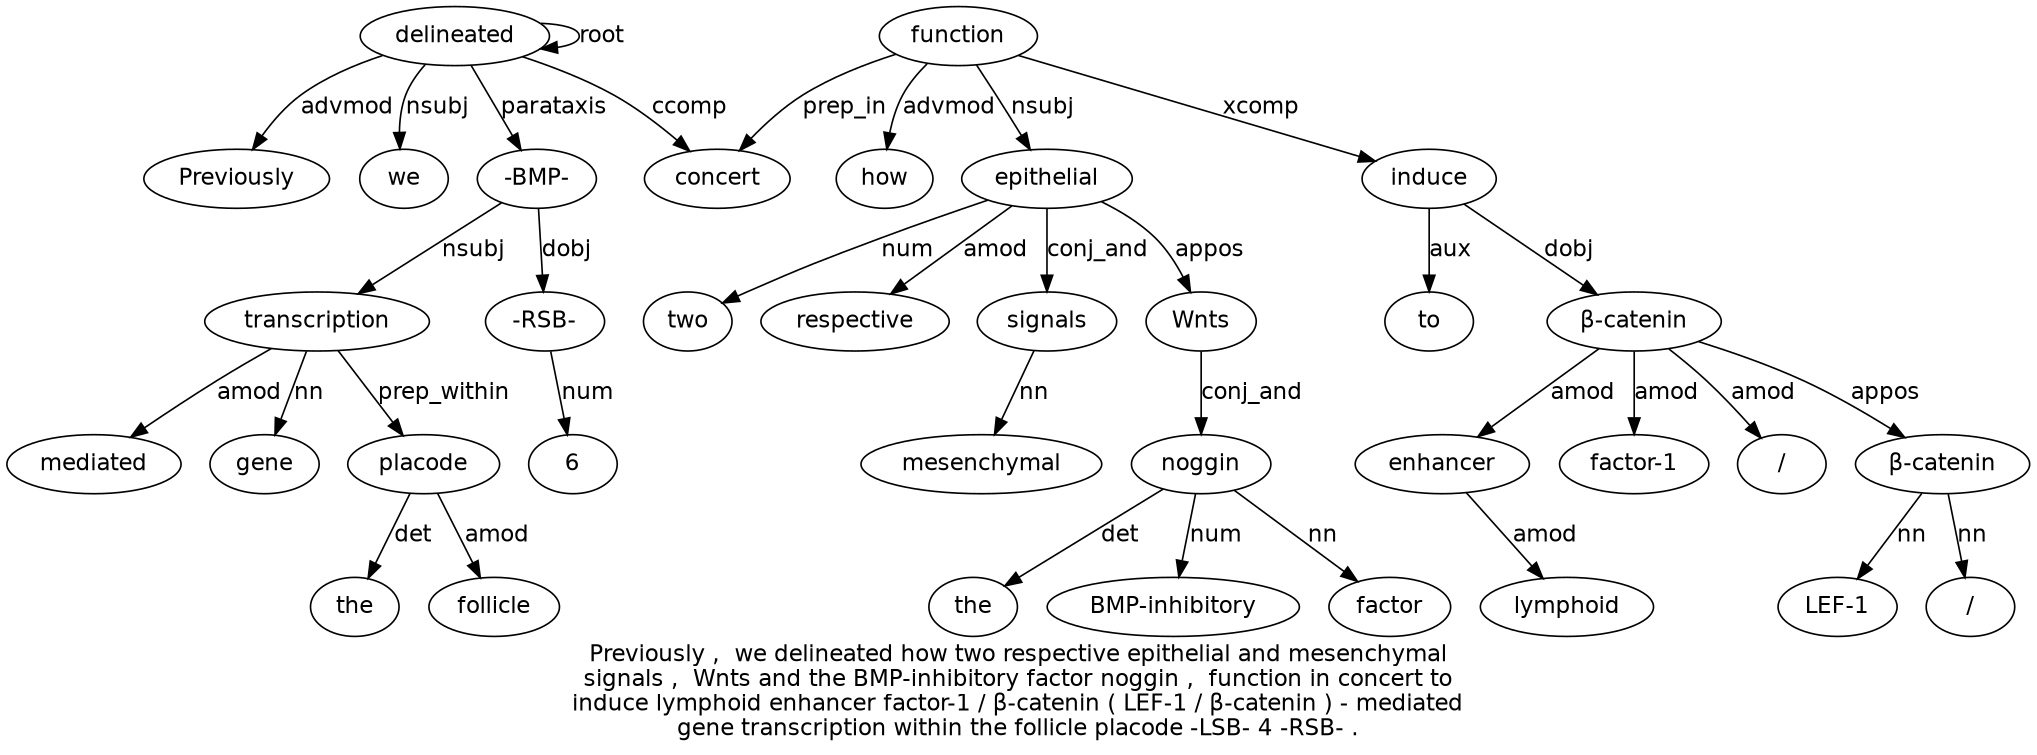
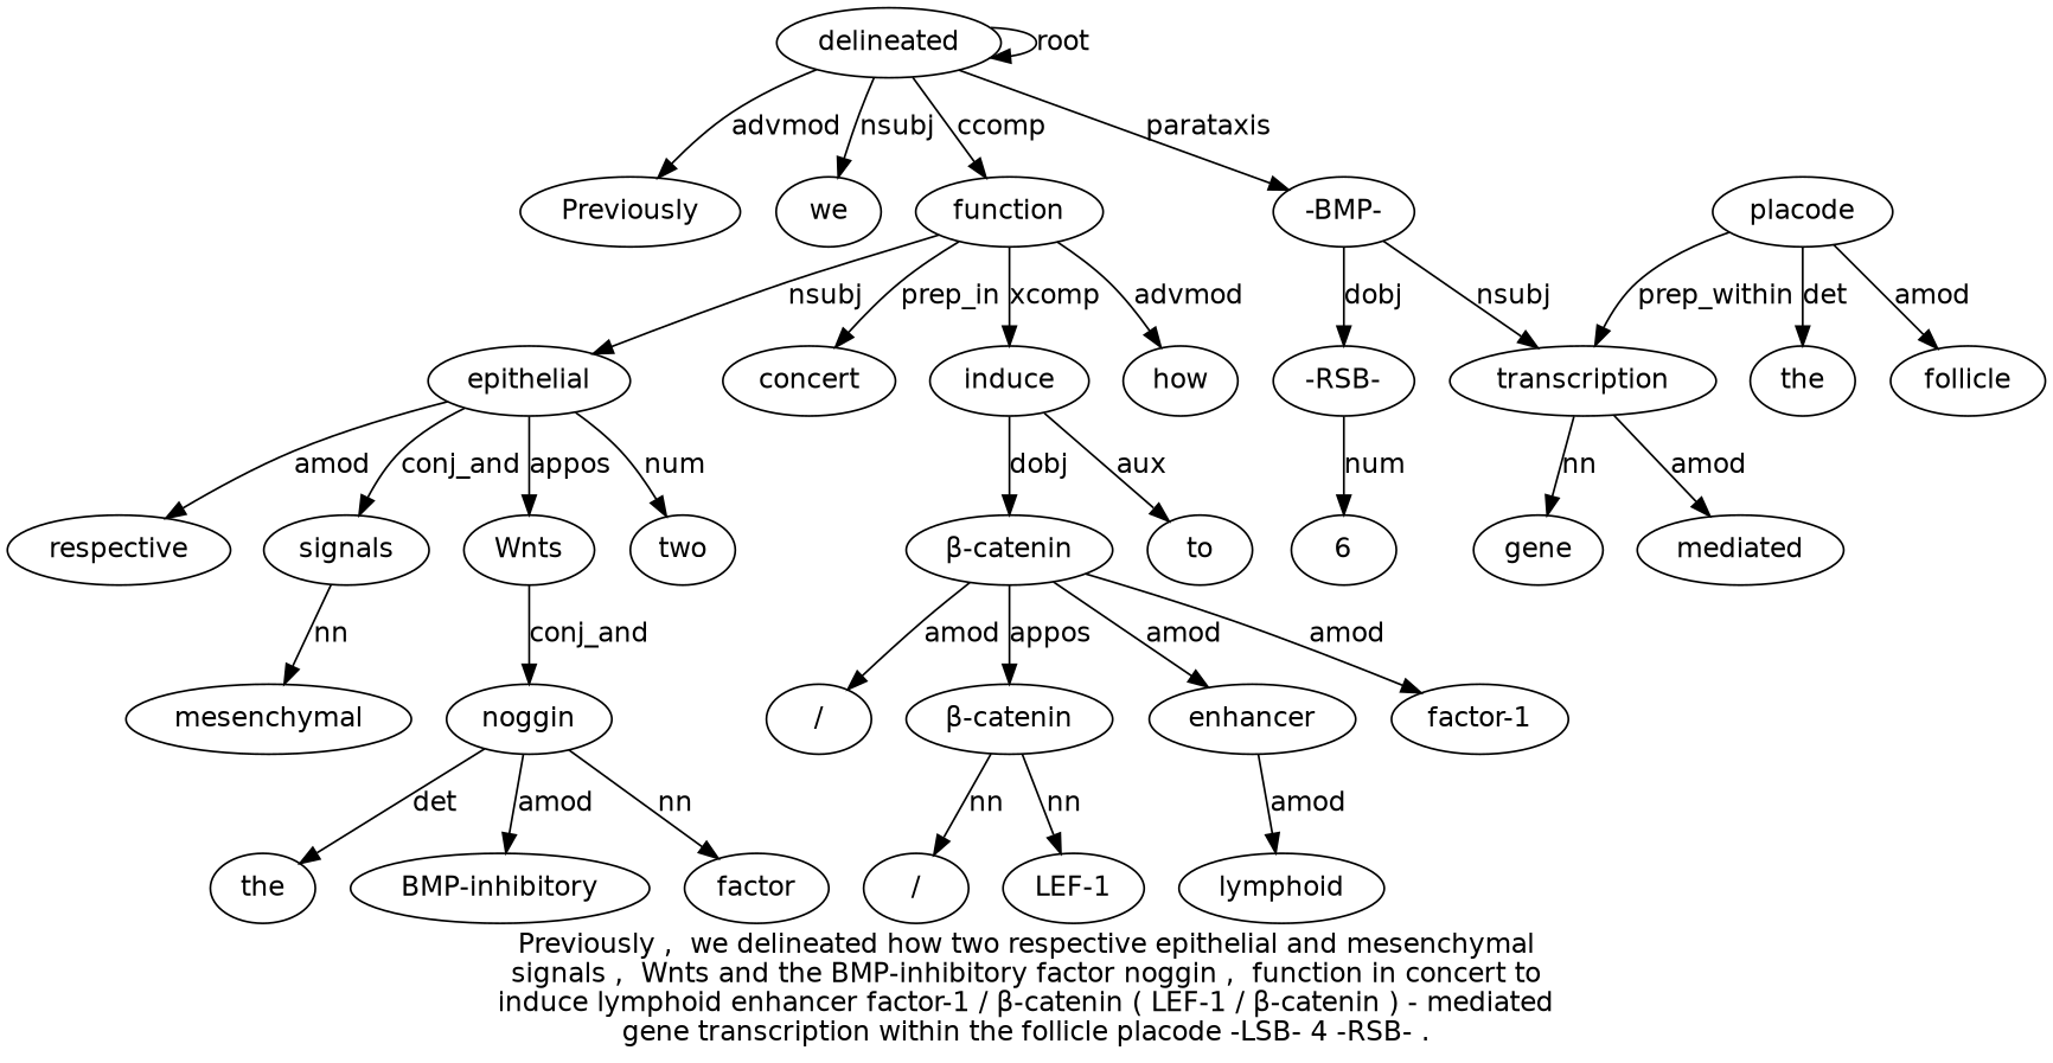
  digraph {
    fontname="DejaVu Sans"
    label="Previously ,  we delineated how two respective epithelial and mesenchymal\nsignals ,  Wnts and the BMP-inhibitory factor noggin ,  function in concert to\ninduce lymphoid enhancer factor-1 / β-catenin ( LEF-1 / β-catenin ) - mediated\ngene transcription within the follicle placode -LSB- 4 -RSB- ."
    node [fillcolor=white fontname="DejaVu Sans" style=filled]
    edge [fontname="DejaVu Sans"]
    n1 [label=delineated]
    n2 [label=Previously]
    n3 [label=we]
    n4 [label=function]
    n5 [label="-BMP-"]
    n6 [label=how]
    n7 [label=epithelial]
    n8 [label=concert]
    n9 [label=induce]
    n10 [label=transcription]
    n11 [label="-RSB-"]
    n12 [label=two]
    n13 [label=respective]
    n14 [label=signals]
    n15 [label=Wnts]
    n16 [label=to]
    n17 [label="β-catenin"]
    n18 [label=mesenchymal]
    n19 [label=noggin]
    n20 [label=the]
    n21 [label="BMP-inhibitory"]
    n22 [label=factor]
    n23 [label=enhancer]
    n24 [label="factor-1"]
    n25 [label="/"]
    n26 [label="β-catenin"]
    n27 [label=lymphoid]
    n28 [label="LEF-1"]
    n29 [label="/"]
    n30 [label=mediated]
    n31 [label=gene]
    n32 [label=placode]
    n33 [label=the]
    n34 [label=follicle]
    n35 [label=6]
    n1 -> n1 [label=root]
    n1 -> n2 [label=advmod]
    n1 -> n3 [label=nsubj]
-   n1 -> n8 [label=ccomp]
+   n1 -> n4 [label=ccomp]
    n1 -> n5 [label=parataxis]
    n4 -> n6 [label=advmod]
    n4 -> n7 [label=nsubj]
    n4 -> n8 [label=prep_in]
    n4 -> n9 [label=xcomp]
    n5 -> n10 [label=nsubj]
    n5 -> n11 [label=dobj]
    n7 -> n12 [label=num]
    n7 -> n13 [label=amod]
    n7 -> n14 [label=conj_and]
    n7 -> n15 [label=appos]
    n9 -> n16 [label=aux]
    n9 -> n17 [label=dobj]
    n10 -> n30 [label=amod]
    n10 -> n31 [label=nn]
-   n10 -> n32 [label=prep_within]
+   n32 -> n10 [label=prep_within]
    n11 -> n35 [label=num]
    n14 -> n18 [label=nn]
    n15 -> n19 [label=conj_and]
    n17 -> n23 [label=amod]
    n17 -> n24 [label=amod]
    n17 -> n25 [label=amod]
    n17 -> n26 [label=appos]
    n19 -> n20 [label=det]
-   n19 -> n21 [label=num]
+   n19 -> n21 [label=amod]
    n19 -> n22 [label=nn]
    n23 -> n27 [label=amod]
    n26 -> n28 [label=nn]
    n26 -> n29 [label=nn]
    n32 -> n33 [label=det]
    n32 -> n34 [label=amod]
  }
